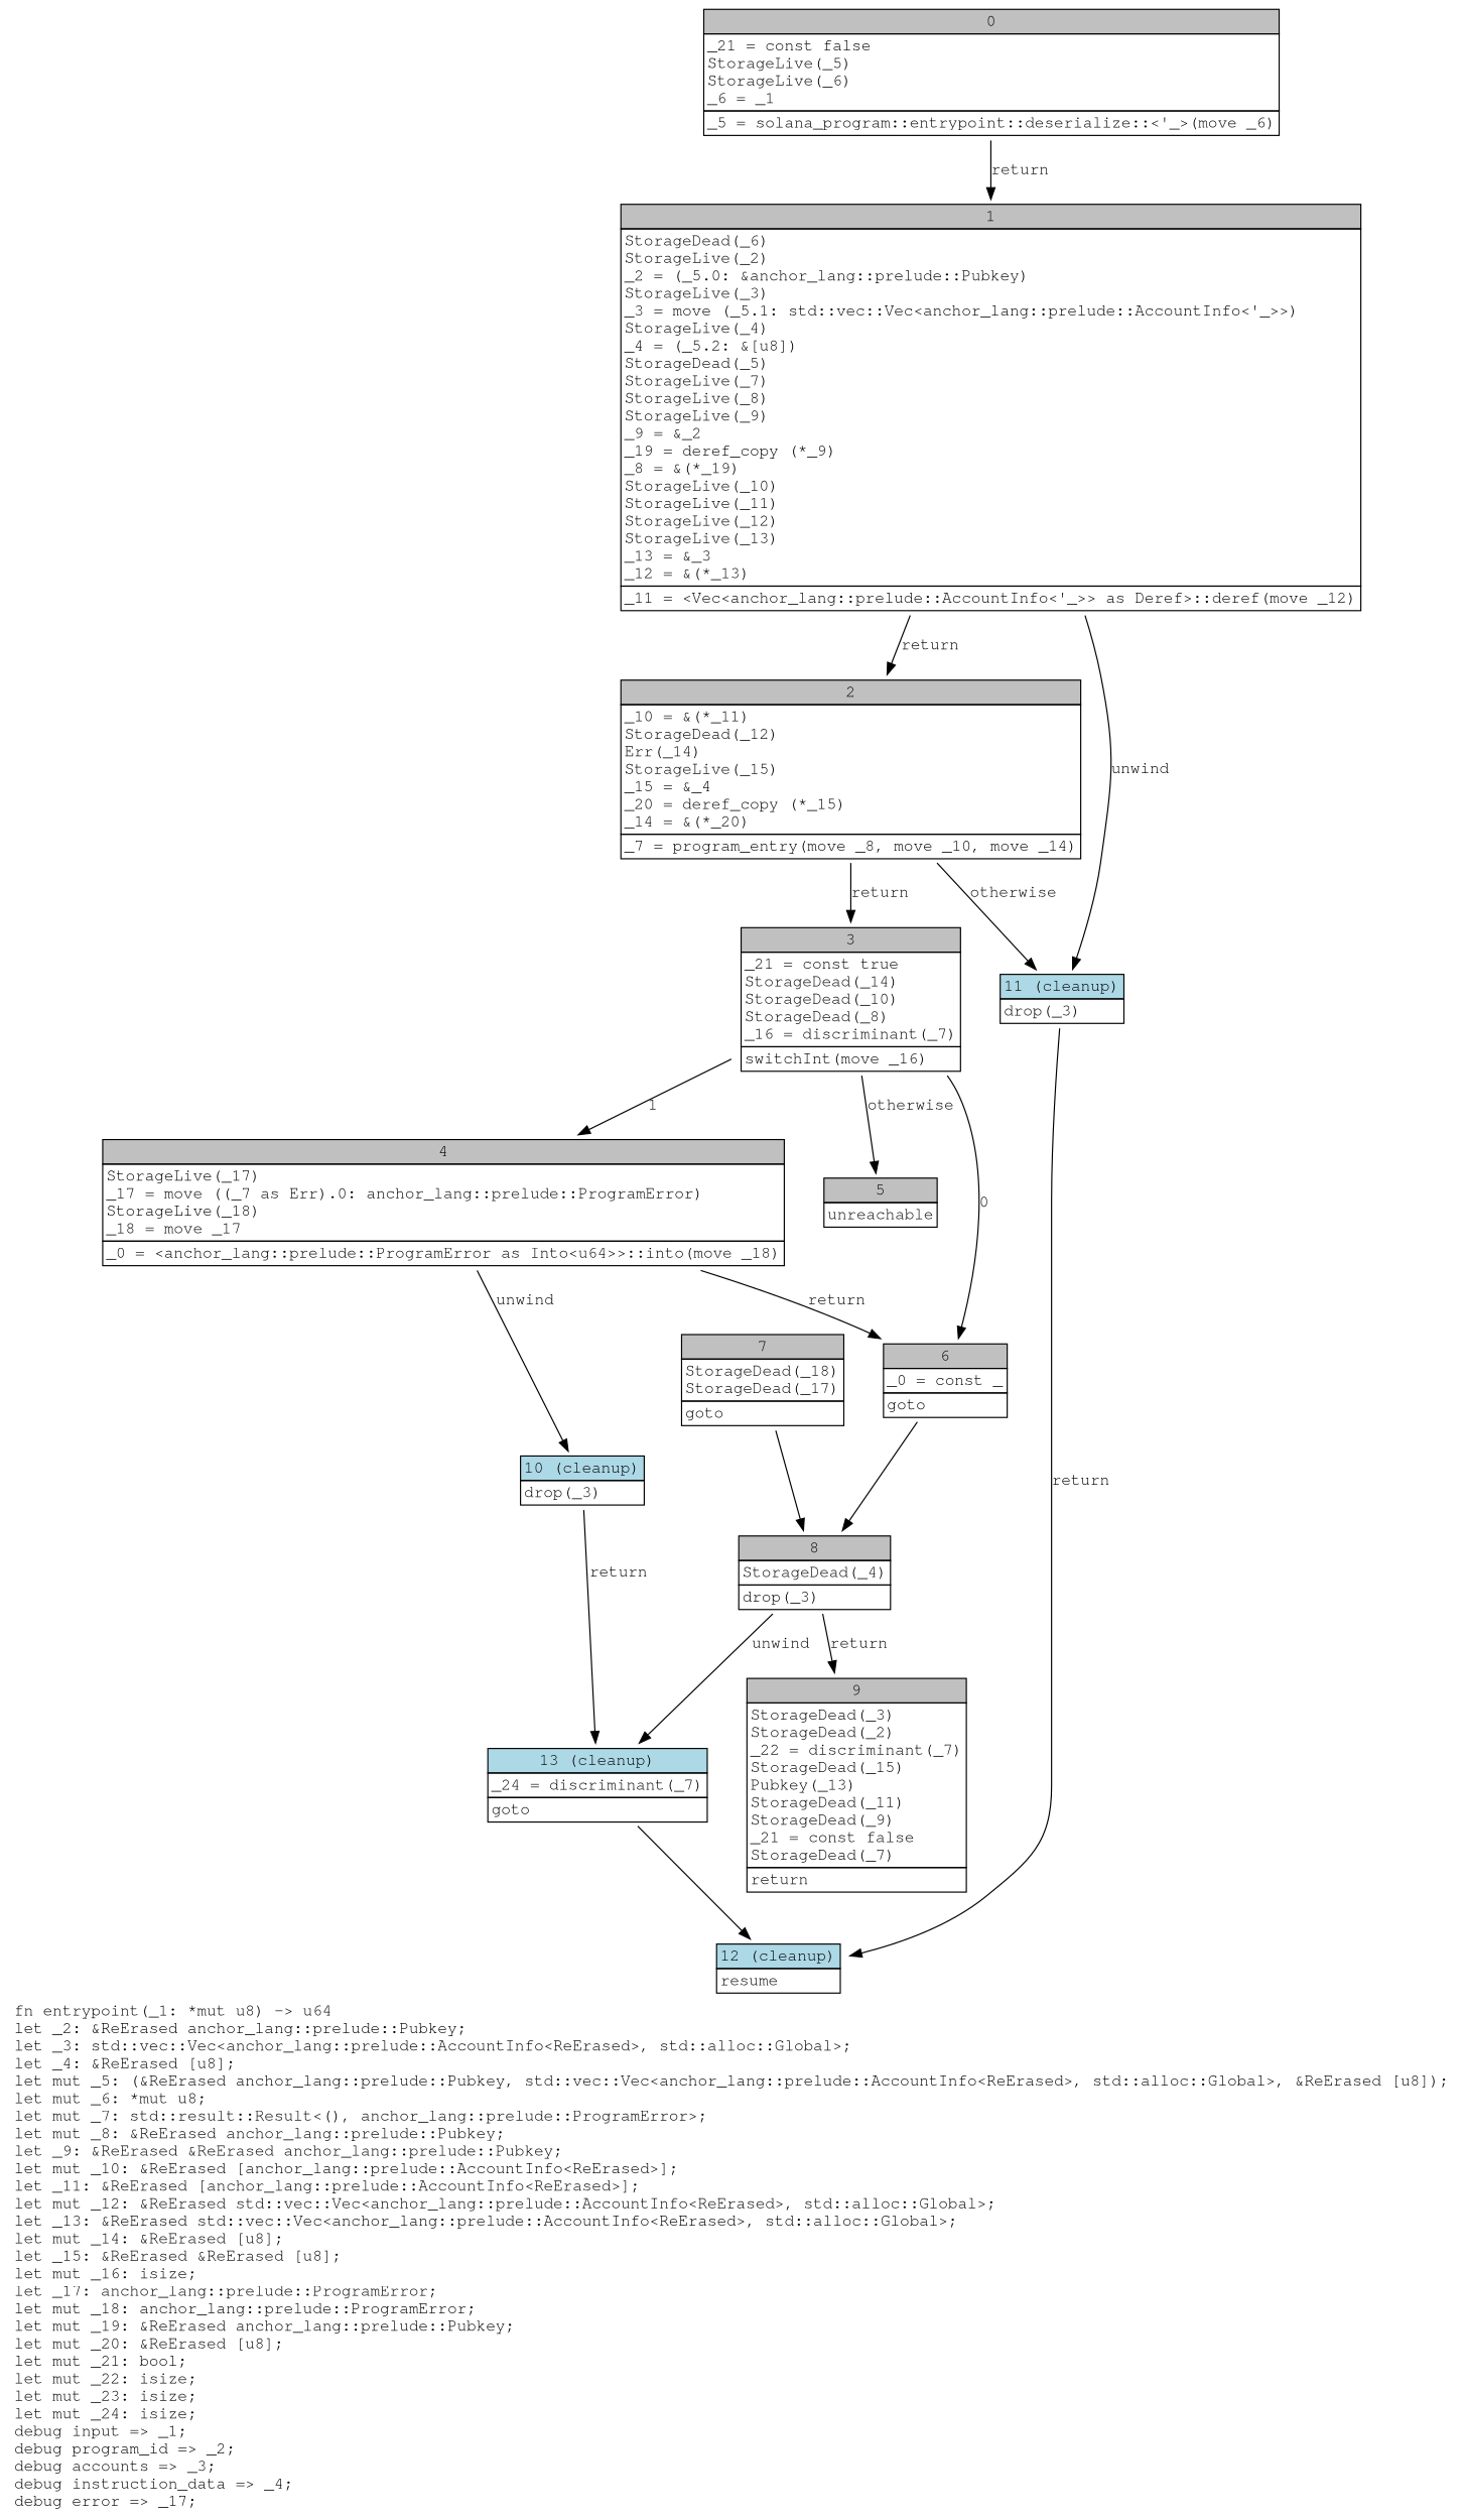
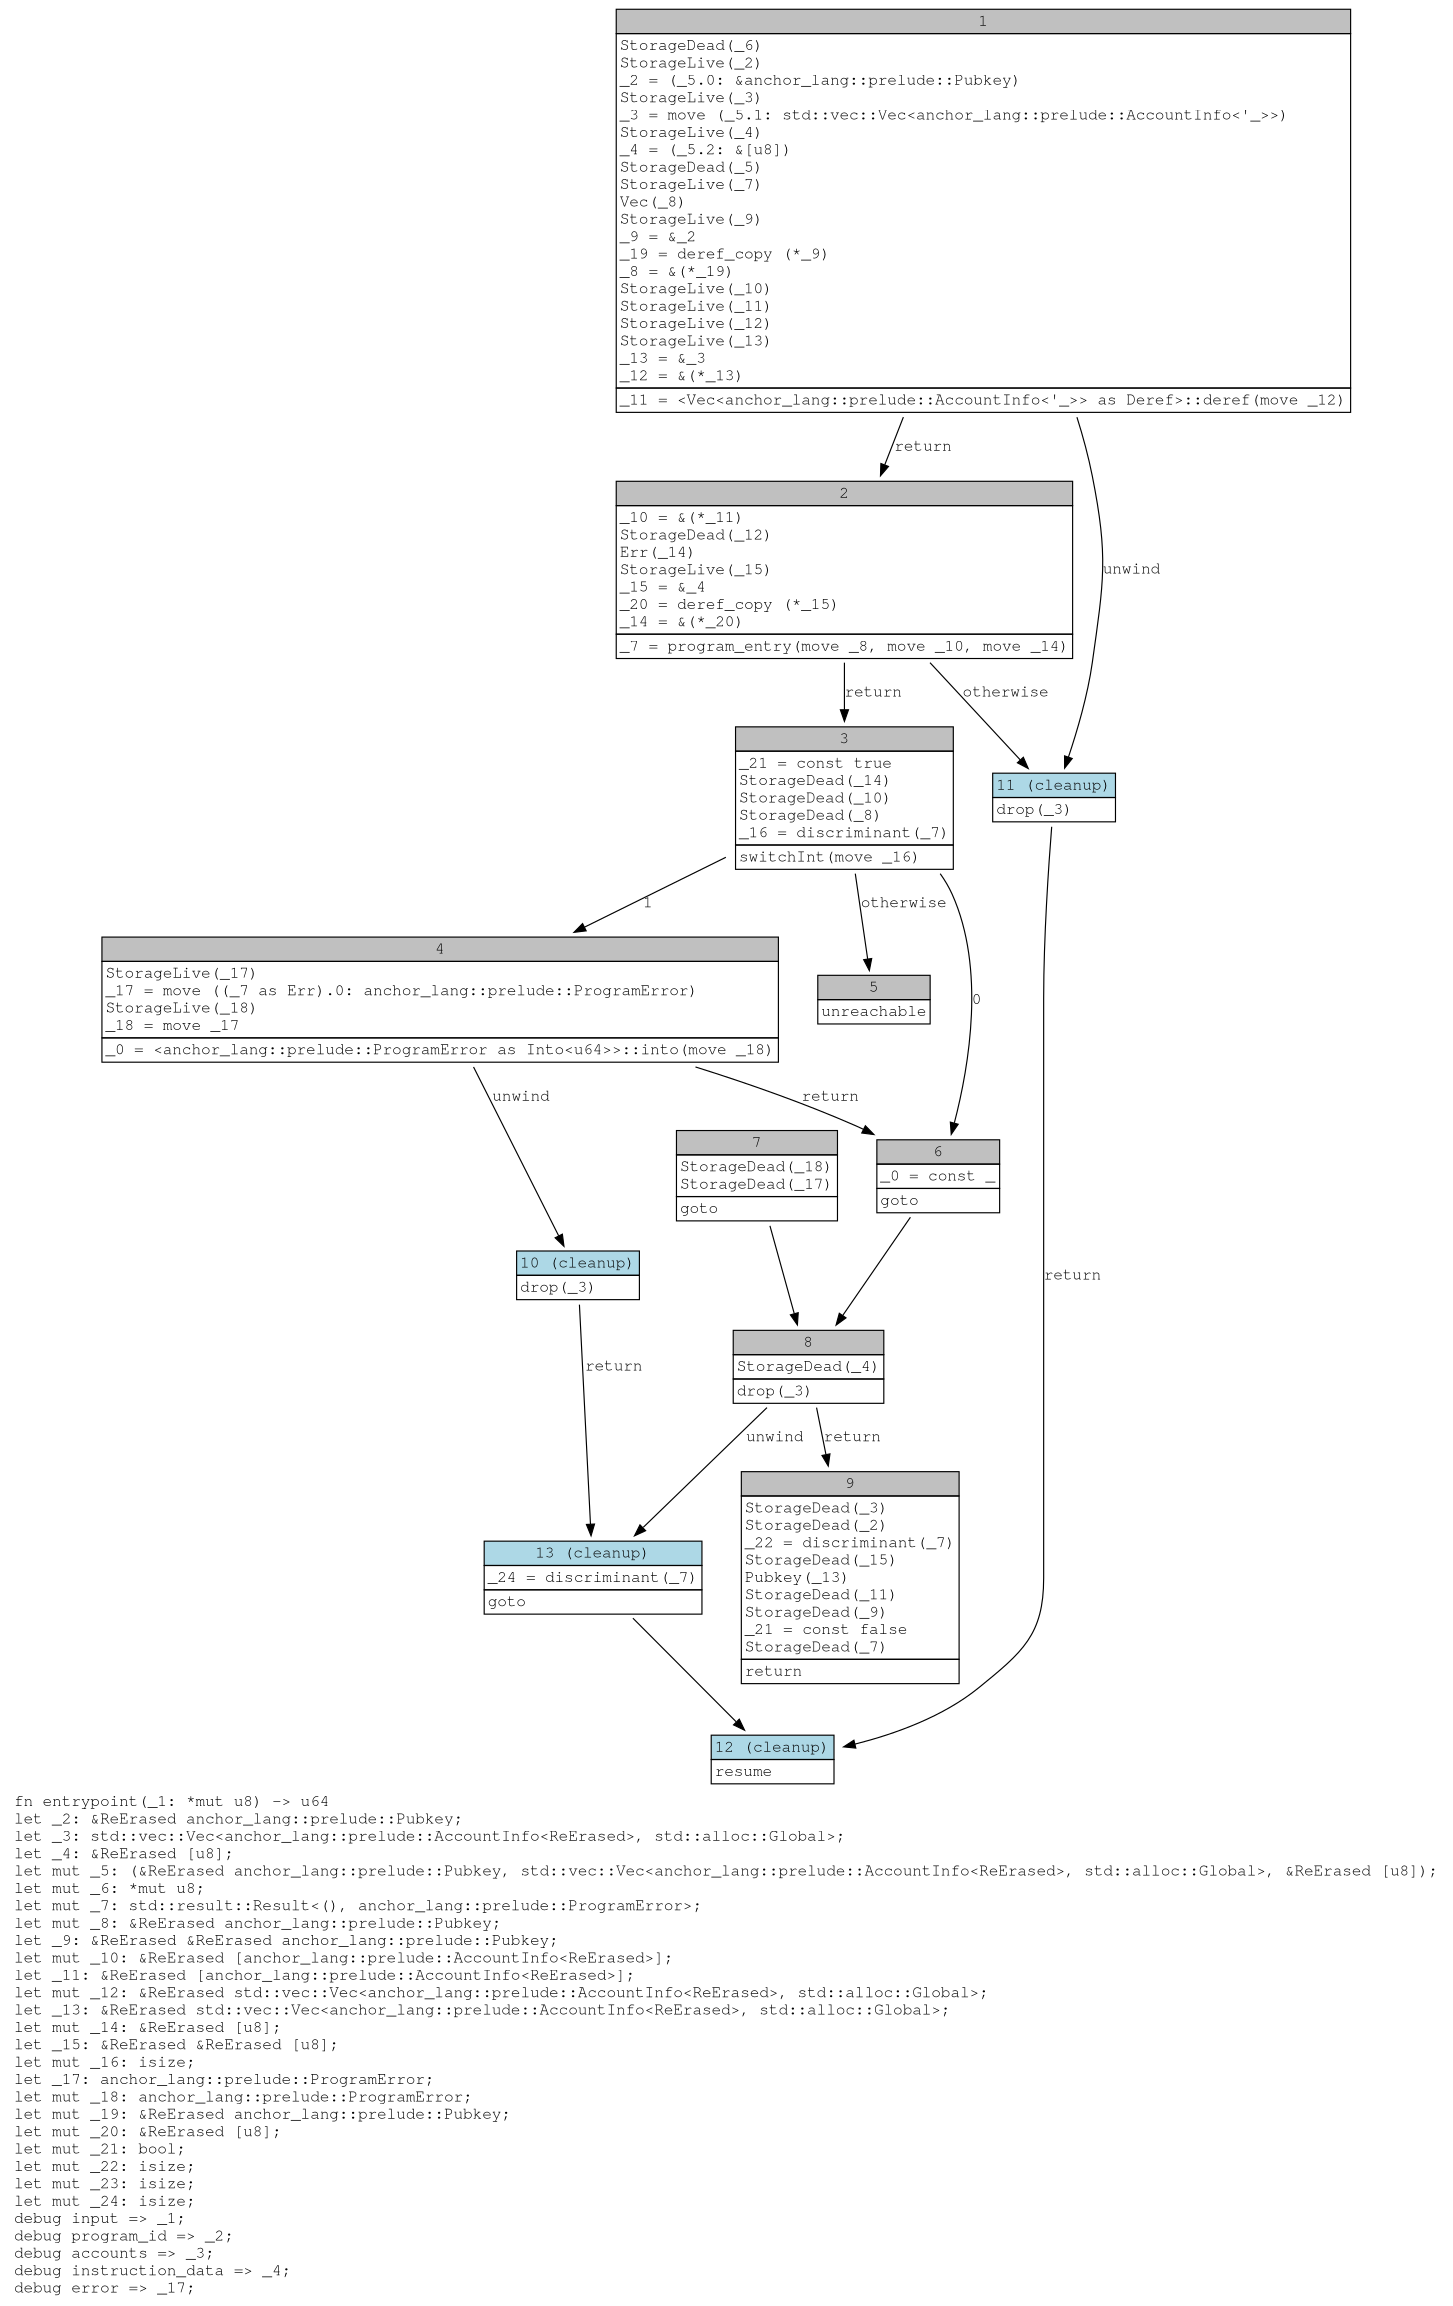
  digraph {
    fontname="Courier, monospace"
    label=<fn entrypoint(_1: *mut u8) -&gt; u64<br align="left"/>let _2: &amp;ReErased anchor_lang::prelude::Pubkey;<br align="left"/>let _3: std::vec::Vec&lt;anchor_lang::prelude::AccountInfo&lt;ReErased&gt;, std::alloc::Global&gt;;<br align="left"/>let _4: &amp;ReErased [u8];<br align="left"/>let mut _5: (&amp;ReErased anchor_lang::prelude::Pubkey, std::vec::Vec&lt;anchor_lang::prelude::AccountInfo&lt;ReErased&gt;, std::alloc::Global&gt;, &amp;ReErased [u8]);<br align="left"/>let mut _6: *mut u8;<br align="left"/>let mut _7: std::result::Result&lt;(), anchor_lang::prelude::ProgramError&gt;;<br align="left"/>let mut _8: &amp;ReErased anchor_lang::prelude::Pubkey;<br align="left"/>let _9: &amp;ReErased &amp;ReErased anchor_lang::prelude::Pubkey;<br align="left"/>let mut _10: &amp;ReErased [anchor_lang::prelude::AccountInfo&lt;ReErased&gt;];<br align="left"/>let _11: &amp;ReErased [anchor_lang::prelude::AccountInfo&lt;ReErased&gt;];<br align="left"/>let mut _12: &amp;ReErased std::vec::Vec&lt;anchor_lang::prelude::AccountInfo&lt;ReErased&gt;, std::alloc::Global&gt;;<br align="left"/>let _13: &amp;ReErased std::vec::Vec&lt;anchor_lang::prelude::AccountInfo&lt;ReErased&gt;, std::alloc::Global&gt;;<br align="left"/>let mut _14: &amp;ReErased [u8];<br align="left"/>let _15: &amp;ReErased &amp;ReErased [u8];<br align="left"/>let mut _16: isize;<br align="left"/>let _17: anchor_lang::prelude::ProgramError;<br align="left"/>let mut _18: anchor_lang::prelude::ProgramError;<br align="left"/>let mut _19: &amp;ReErased anchor_lang::prelude::Pubkey;<br align="left"/>let mut _20: &amp;ReErased [u8];<br align="left"/>let mut _21: bool;<br align="left"/>let mut _22: isize;<br align="left"/>let mut _23: isize;<br align="left"/>let mut _24: isize;<br align="left"/>debug input =&gt; _1;<br align="left"/>debug program_id =&gt; _2;<br align="left"/>debug accounts =&gt; _3;<br align="left"/>debug instruction_data =&gt; _4;<br align="left"/>debug error =&gt; _17;<br align="left"/>>
    node [fontname="Courier, monospace" shape=none]
    edge [fontname="Courier, monospace"]
-   n1 [label=<<table border="0" cellborder="1" cellspacing="0"><tr><td bgcolor="gray" align="center" colspan="1">0</td></tr><tr><td align="left" balign="left">_21 = const false<br/>StorageLive(_5)<br/>StorageLive(_6)<br/>_6 = _1<br/></td></tr><tr><td align="left">_5 = solana_program::entrypoint::deserialize::&lt;'_&gt;(move _6)</td></tr></table>>]
-   n2 [label=<<table border="0" cellborder="1" cellspacing="0"><tr><td bgcolor="gray" align="center" colspan="1">1</td></tr><tr><td align="left" balign="left">StorageDead(_6)<br/>StorageLive(_2)<br/>_2 = (_5.0: &amp;anchor_lang::prelude::Pubkey)<br/>StorageLive(_3)<br/>_3 = move (_5.1: std::vec::Vec&lt;anchor_lang::prelude::AccountInfo&lt;'_&gt;&gt;)<br/>StorageLive(_4)<br/>_4 = (_5.2: &amp;[u8])<br/>StorageDead(_5)<br/>StorageLive(_7)<br/>StorageLive(_8)<br/>StorageLive(_9)<br/>_9 = &amp;_2<br/>_19 = deref_copy (*_9)<br/>_8 = &amp;(*_19)<br/>StorageLive(_10)<br/>StorageLive(_11)<br/>StorageLive(_12)<br/>StorageLive(_13)<br/>_13 = &amp;_3<br/>_12 = &amp;(*_13)<br/></td></tr><tr><td align="left">_11 = &lt;Vec&lt;anchor_lang::prelude::AccountInfo&lt;'_&gt;&gt; as Deref&gt;::deref(move _12)</td></tr></table>>]
+   n2 [label=<<table border="0" cellborder="1" cellspacing="0"><tr><td bgcolor="gray" align="center" colspan="1">1</td></tr><tr><td align="left" balign="left">StorageDead(_6)<br/>StorageLive(_2)<br/>_2 = (_5.0: &amp;anchor_lang::prelude::Pubkey)<br/>StorageLive(_3)<br/>_3 = move (_5.1: std::vec::Vec&lt;anchor_lang::prelude::AccountInfo&lt;'_&gt;&gt;)<br/>StorageLive(_4)<br/>_4 = (_5.2: &amp;[u8])<br/>StorageDead(_5)<br/>StorageLive(_7)<br/>Vec(_8)<br/>StorageLive(_9)<br/>_9 = &amp;_2<br/>_19 = deref_copy (*_9)<br/>_8 = &amp;(*_19)<br/>StorageLive(_10)<br/>StorageLive(_11)<br/>StorageLive(_12)<br/>StorageLive(_13)<br/>_13 = &amp;_3<br/>_12 = &amp;(*_13)<br/></td></tr><tr><td align="left">_11 = &lt;Vec&lt;anchor_lang::prelude::AccountInfo&lt;'_&gt;&gt; as Deref&gt;::deref(move _12)</td></tr></table>>]
    n3 [label=<<table border="0" cellborder="1" cellspacing="0"><tr><td bgcolor="gray" align="center" colspan="1">2</td></tr><tr><td align="left" balign="left">_10 = &amp;(*_11)<br/>StorageDead(_12)<br/>Err(_14)<br/>StorageLive(_15)<br/>_15 = &amp;_4<br/>_20 = deref_copy (*_15)<br/>_14 = &amp;(*_20)<br/></td></tr><tr><td align="left">_7 = program_entry(move _8, move _10, move _14)</td></tr></table>>]
    n4 [label=<<table border="0" cellborder="1" cellspacing="0"><tr><td bgcolor="lightblue" align="center" colspan="1">11 (cleanup)</td></tr><tr><td align="left">drop(_3)</td></tr></table>>]
    n5 [label=<<table border="0" cellborder="1" cellspacing="0"><tr><td bgcolor="gray" align="center" colspan="1">3</td></tr><tr><td align="left" balign="left">_21 = const true<br/>StorageDead(_14)<br/>StorageDead(_10)<br/>StorageDead(_8)<br/>_16 = discriminant(_7)<br/></td></tr><tr><td align="left">switchInt(move _16)</td></tr></table>>]
    n6 [label=<<table border="0" cellborder="1" cellspacing="0"><tr><td bgcolor="lightblue" align="center" colspan="1">12 (cleanup)</td></tr><tr><td align="left">resume</td></tr></table>>]
    n7 [label=<<table border="0" cellborder="1" cellspacing="0"><tr><td bgcolor="gray" align="center" colspan="1">4</td></tr><tr><td align="left" balign="left">StorageLive(_17)<br/>_17 = move ((_7 as Err).0: anchor_lang::prelude::ProgramError)<br/>StorageLive(_18)<br/>_18 = move _17<br/></td></tr><tr><td align="left">_0 = &lt;anchor_lang::prelude::ProgramError as Into&lt;u64&gt;&gt;::into(move _18)</td></tr></table>>]
    n8 [label=<<table border="0" cellborder="1" cellspacing="0"><tr><td bgcolor="gray" align="center" colspan="1">5</td></tr><tr><td align="left">unreachable</td></tr></table>>]
    n9 [label=<<table border="0" cellborder="1" cellspacing="0"><tr><td bgcolor="gray" align="center" colspan="1">6</td></tr><tr><td align="left" balign="left">_0 = const _<br/></td></tr><tr><td align="left">goto</td></tr></table>>]
    n10 [label=<<table border="0" cellborder="1" cellspacing="0"><tr><td bgcolor="lightblue" align="center" colspan="1">10 (cleanup)</td></tr><tr><td align="left">drop(_3)</td></tr></table>>]
    n11 [label=<<table border="0" cellborder="1" cellspacing="0"><tr><td bgcolor="gray" align="center" colspan="1">8</td></tr><tr><td align="left" balign="left">StorageDead(_4)<br/></td></tr><tr><td align="left">drop(_3)</td></tr></table>>]
    n12 [label=<<table border="0" cellborder="1" cellspacing="0"><tr><td bgcolor="gray" align="center" colspan="1">7</td></tr><tr><td align="left" balign="left">StorageDead(_18)<br/>StorageDead(_17)<br/></td></tr><tr><td align="left">goto</td></tr></table>>]
    n13 [label=<<table border="0" cellborder="1" cellspacing="0"><tr><td bgcolor="lightblue" align="center" colspan="1">13 (cleanup)</td></tr><tr><td align="left" balign="left">_24 = discriminant(_7)<br/></td></tr><tr><td align="left">goto</td></tr></table>>]
    n14 [label=<<table border="0" cellborder="1" cellspacing="0"><tr><td bgcolor="gray" align="center" colspan="1">9</td></tr><tr><td align="left" balign="left">StorageDead(_3)<br/>StorageDead(_2)<br/>_22 = discriminant(_7)<br/>StorageDead(_15)<br/>Pubkey(_13)<br/>StorageDead(_11)<br/>StorageDead(_9)<br/>_21 = const false<br/>StorageDead(_7)<br/></td></tr><tr><td align="left">return</td></tr></table>>]
-   n1 -> n2 [label=return]
    n2 -> n3 [label=return]
    n2 -> n4 [label=unwind]
    n3 -> n4 [label=otherwise]
    n3 -> n5 [label=return]
    n4 -> n6 [label=return]
    n5 -> n7 [label=1]
    n5 -> n8 [label=otherwise]
    n5 -> n9 [label=0]
    n7 -> n9 [label=return]
    n7 -> n10 [label=unwind]
    n9 -> n11
    n10 -> n13 [label=return]
    n11 -> n13 [label=unwind]
    n11 -> n14 [label=return]
    n12 -> n11
    n13 -> n6
  }
